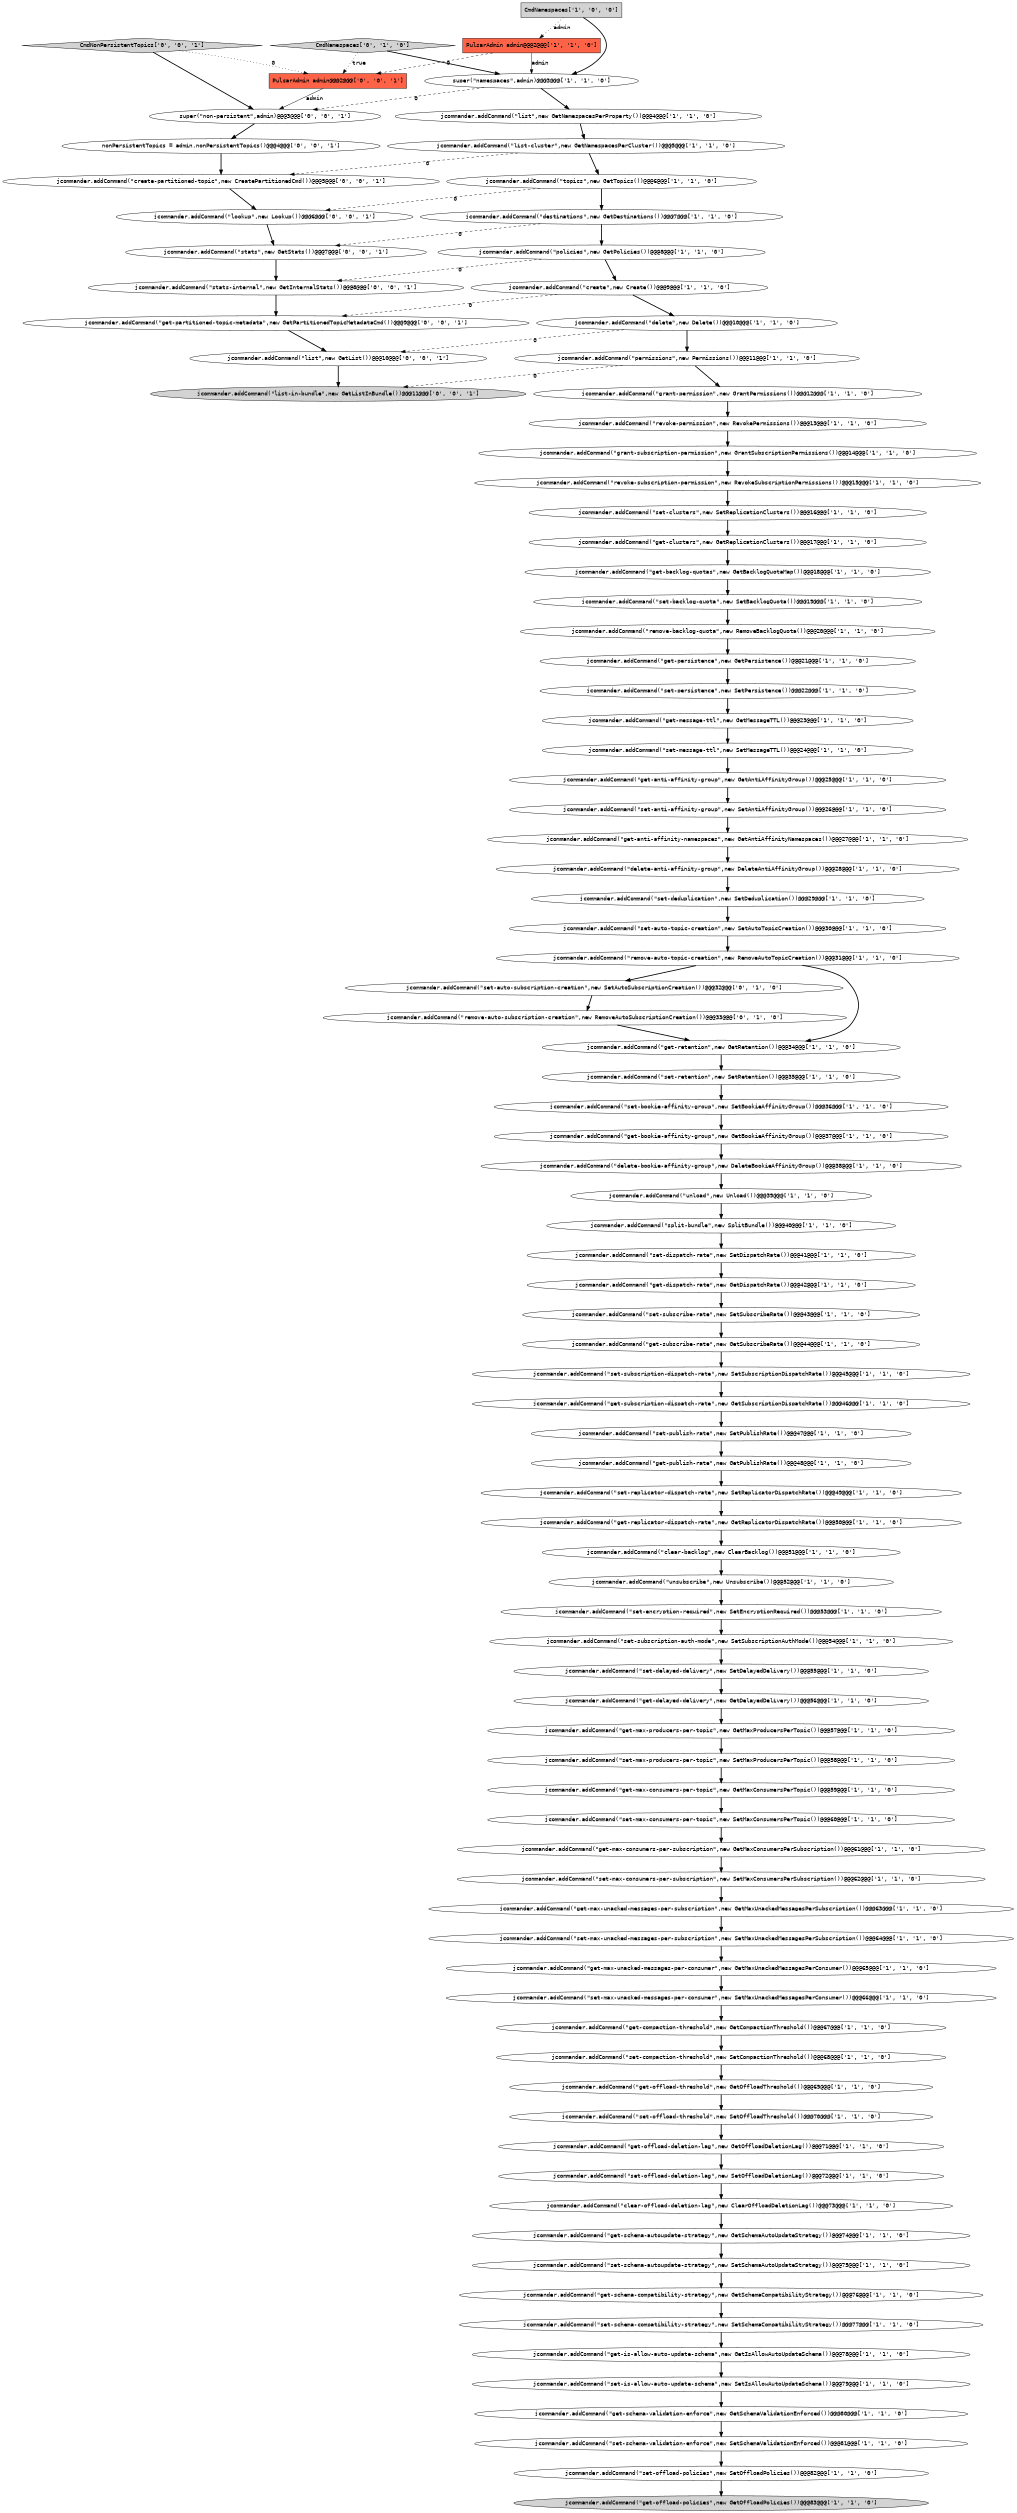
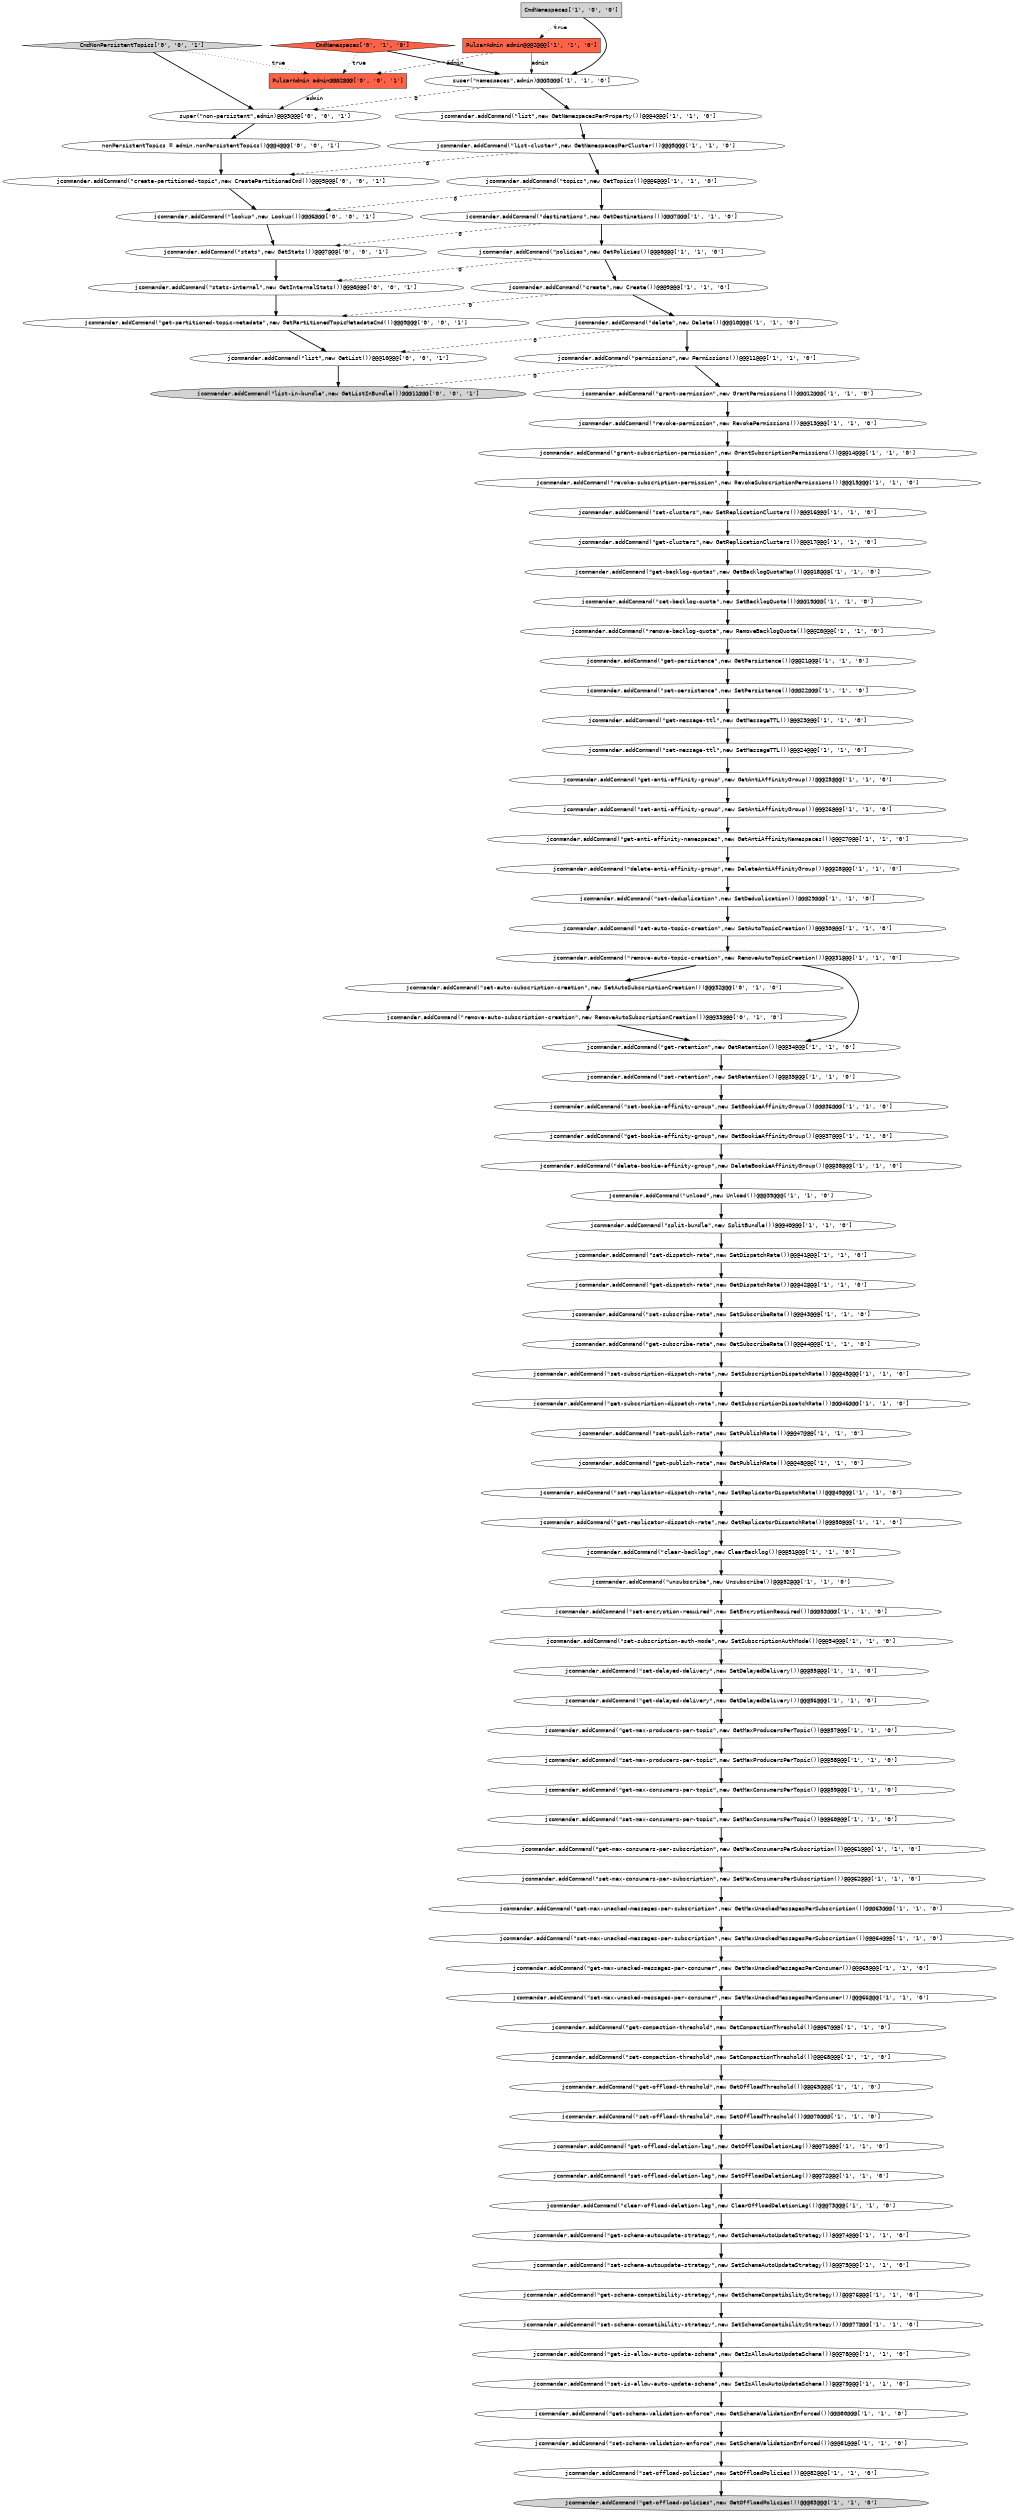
  digraph {
    fontname="DejaVu Sans Mono"
    node [fillcolor=white fontname="DejaVu Sans Mono" shape=ellipse style=filled]
    edge [fontname="DejaVu Sans Mono" style=bold]
    n1 [label="jcommander.addCommand(\"delete\",new Delete())@@@10@@@['1', '1', '0']"]
    n2 [label="jcommander.addCommand(\"list\",new GetList())@@@10@@@['0', '0', '1']"]
    n3 [label="jcommander.addCommand(\"permissions\",new Permissions())@@@11@@@['1', '1', '0']"]
    n4 [fillcolor=lightgray label="jcommander.addCommand(\"list-in-bundle\",new GetListInBundle())@@@11@@@['0', '0', '1']"]
    n5 [label="jcommander.addCommand(\"grant-permission\",new GrantPermissions())@@@12@@@['1', '1', '0']"]
    n6 [label="jcommander.addCommand(\"set-message-ttl\",new SetMessageTTL())@@@24@@@['1', '1', '0']"]
    n7 [label="jcommander.addCommand(\"get-anti-affinity-group\",new GetAntiAffinityGroup())@@@25@@@['1', '1', '0']"]
    n8 [label="jcommander.addCommand(\"set-anti-affinity-group\",new SetAntiAffinityGroup())@@@26@@@['1', '1', '0']"]
    n9 [label="jcommander.addCommand(\"get-schema-autoupdate-strategy\",new GetSchemaAutoUpdateStrategy())@@@74@@@['1', '1', '0']"]
    n10 [label="jcommander.addCommand(\"set-schema-autoupdate-strategy\",new SetSchemaAutoUpdateStrategy())@@@75@@@['1', '1', '0']"]
    n11 [label="jcommander.addCommand(\"get-schema-compatibility-strategy\",new GetSchemaCompatibilityStrategy())@@@76@@@['1', '1', '0']"]
    n12 [label="jcommander.addCommand(\"set-offload-deletion-lag\",new SetOffloadDeletionLag())@@@72@@@['1', '1', '0']"]
    n13 [label="jcommander.addCommand(\"clear-offload-deletion-lag\",new ClearOffloadDeletionLag())@@@73@@@['1', '1', '0']"]
    n14 [label="jcommander.addCommand(\"set-max-consumers-per-topic\",new SetMaxConsumersPerTopic())@@@60@@@['1', '1', '0']"]
    n15 [label="jcommander.addCommand(\"get-max-consumers-per-subscription\",new GetMaxConsumersPerSubscription())@@@61@@@['1', '1', '0']"]
    n16 [label="jcommander.addCommand(\"set-max-consumers-per-subscription\",new SetMaxConsumersPerSubscription())@@@62@@@['1', '1', '0']"]
    n17 [label="nonPersistentTopics = admin.nonPersistentTopics()@@@4@@@['0', '0', '1']"]
    n18 [label="jcommander.addCommand(\"create-partitioned-topic\",new CreatePartitionedCmd())@@@5@@@['0', '0', '1']"]
    n19 [label="jcommander.addCommand(\"lookup\",new Lookup())@@@6@@@['0', '0', '1']"]
    n20 [label="jcommander.addCommand(\"delete-bookie-affinity-group\",new DeleteBookieAffinityGroup())@@@38@@@['1', '1', '0']"]
    n21 [label="jcommander.addCommand(\"unload\",new Unload())@@@39@@@['1', '1', '0']"]
    n22 [label="jcommander.addCommand(\"split-bundle\",new SplitBundle())@@@40@@@['1', '1', '0']"]
    n23 [label="jcommander.addCommand(\"clear-backlog\",new ClearBacklog())@@@51@@@['1', '1', '0']"]
    n24 [label="jcommander.addCommand(\"unsubscribe\",new Unsubscribe())@@@52@@@['1', '1', '0']"]
    n25 [label="jcommander.addCommand(\"set-encryption-required\",new SetEncryptionRequired())@@@53@@@['1', '1', '0']"]
    n26 [label="jcommander.addCommand(\"stats\",new GetStats())@@@7@@@['0', '0', '1']"]
    n27 [label="jcommander.addCommand(\"stats-internal\",new GetInternalStats())@@@8@@@['0', '0', '1']"]
    n28 [label="jcommander.addCommand(\"set-deduplication\",new SetDeduplication())@@@29@@@['1', '1', '0']"]
    n29 [label="jcommander.addCommand(\"set-auto-topic-creation\",new SetAutoTopicCreation())@@@30@@@['1', '1', '0']"]
    n30 [label="jcommander.addCommand(\"remove-auto-topic-creation\",new RemoveAutoTopicCreation())@@@31@@@['1', '1', '0']"]
    n31 [label="jcommander.addCommand(\"set-dispatch-rate\",new SetDispatchRate())@@@41@@@['1', '1', '0']"]
    n32 [fillcolor=tomato label="PulsarAdmin admin@@@2@@@['1', '1', '0']" shape=box]
    n33 [label="super(\"namespaces\",admin)@@@3@@@['1', '1', '0']"]
    n34 [fillcolor=tomato label="PulsarAdmin admin@@@2@@@['0', '0', '1']" shape=box]
    n35 [label="jcommander.addCommand(\"list\",new GetNamespacesPerProperty())@@@4@@@['1', '1', '0']"]
    n36 [label="super(\"non-persistent\",admin)@@@3@@@['0', '0', '1']"]
    n37 [label="jcommander.addCommand(\"get-publish-rate\",new GetPublishRate())@@@48@@@['1', '1', '0']"]
    n38 [label="jcommander.addCommand(\"set-replicator-dispatch-rate\",new SetReplicatorDispatchRate())@@@49@@@['1', '1', '0']"]
    n39 [label="jcommander.addCommand(\"get-replicator-dispatch-rate\",new GetReplicatorDispatchRate())@@@50@@@['1', '1', '0']"]
    n40 [label="jcommander.addCommand(\"get-max-unacked-messages-per-subscription\",new GetMaxUnackedMessagesPerSubscription())@@@63@@@['1', '1', '0']"]
    n41 [label="jcommander.addCommand(\"set-retention\",new SetRetention())@@@35@@@['1', '1', '0']"]
    n42 [label="jcommander.addCommand(\"set-bookie-affinity-group\",new SetBookieAffinityGroup())@@@36@@@['1', '1', '0']"]
    n43 [label="jcommander.addCommand(\"get-bookie-affinity-group\",new GetBookieAffinityGroup())@@@37@@@['1', '1', '0']"]
    n44 [label="jcommander.addCommand(\"set-schema-compatibility-strategy\",new SetSchemaCompatibilityStrategy())@@@77@@@['1', '1', '0']"]
    n45 [label="jcommander.addCommand(\"get-is-allow-auto-update-schema\",new GetIsAllowAutoUpdateSchema())@@@78@@@['1', '1', '0']"]
    n46 [label="jcommander.addCommand(\"set-is-allow-auto-update-schema\",new SetIsAllowAutoUpdateSchema())@@@79@@@['1', '1', '0']"]
    n47 [label="jcommander.addCommand(\"set-offload-threshold\",new SetOffloadThreshold())@@@70@@@['1', '1', '0']"]
    n48 [label="jcommander.addCommand(\"get-offload-deletion-lag\",new GetOffloadDeletionLag())@@@71@@@['1', '1', '0']"]
    n49 [label="jcommander.addCommand(\"set-subscription-auth-mode\",new SetSubscriptionAuthMode())@@@54@@@['1', '1', '0']"]
    n50 [label="jcommander.addCommand(\"set-subscription-dispatch-rate\",new SetSubscriptionDispatchRate())@@@45@@@['1', '1', '0']"]
    n51 [label="jcommander.addCommand(\"get-subscription-dispatch-rate\",new GetSubscriptionDispatchRate())@@@46@@@['1', '1', '0']"]
    n52 [label="jcommander.addCommand(\"set-publish-rate\",new SetPublishRate())@@@47@@@['1', '1', '0']"]
    n53 [label="jcommander.addCommand(\"set-max-unacked-messages-per-subscription\",new SetMaxUnackedMessagesPerSubscription())@@@64@@@['1', '1', '0']"]
    n54 [label="jcommander.addCommand(\"get-max-unacked-messages-per-consumer\",new GetMaxUnackedMessagesPerConsumer())@@@65@@@['1', '1', '0']"]
    n55 [label="jcommander.addCommand(\"set-max-unacked-messages-per-consumer\",new SetMaxUnackedMessagesPerConsumer())@@@66@@@['1', '1', '0']"]
    n56 [label="jcommander.addCommand(\"set-delayed-delivery\",new SetDelayedDelivery())@@@55@@@['1', '1', '0']"]
    n57 [label="jcommander.addCommand(\"list-cluster\",new GetNamespacesPerCluster())@@@5@@@['1', '1', '0']"]
    n58 [label="jcommander.addCommand(\"revoke-subscription-permission\",new RevokeSubscriptionPermissions())@@@15@@@['1', '1', '0']"]
    n59 [label="jcommander.addCommand(\"set-clusters\",new SetReplicationClusters())@@@16@@@['1', '1', '0']"]
    n60 [label="jcommander.addCommand(\"get-clusters\",new GetReplicationClusters())@@@17@@@['1', '1', '0']"]
    n61 [label="jcommander.addCommand(\"grant-subscription-permission\",new GrantSubscriptionPermissions())@@@14@@@['1', '1', '0']"]
    n62 [label="jcommander.addCommand(\"set-offload-policies\",new SetOffloadPolicies())@@@82@@@['1', '1', '0']"]
    n63 [fillcolor=lightgray label="jcommander.addCommand(\"get-offload-policies\",new GetOffloadPolicies())@@@83@@@['1', '1', '0']"]
    n64 [label="jcommander.addCommand(\"get-subscribe-rate\",new GetSubscribeRate())@@@44@@@['1', '1', '0']"]
    n65 [label="jcommander.addCommand(\"set-auto-subscription-creation\",new SetAutoSubscriptionCreation())@@@32@@@['0', '1', '0']"]
    n66 [label="jcommander.addCommand(\"remove-auto-subscription-creation\",new RemoveAutoSubscriptionCreation())@@@33@@@['0', '1', '0']"]
    n67 [label="jcommander.addCommand(\"get-retention\",new GetRetention())@@@34@@@['1', '1', '0']"]
    n68 [label="jcommander.addCommand(\"get-dispatch-rate\",new GetDispatchRate())@@@42@@@['1', '1', '0']"]
    n69 [label="jcommander.addCommand(\"set-subscribe-rate\",new SetSubscribeRate())@@@43@@@['1', '1', '0']"]
    n70 [label="jcommander.addCommand(\"topics\",new GetTopics())@@@6@@@['1', '1', '0']"]
    n71 [label="jcommander.addCommand(\"get-anti-affinity-namespaces\",new GetAntiAffinityNamespaces())@@@27@@@['1', '1', '0']"]
    n72 [label="jcommander.addCommand(\"delete-anti-affinity-group\",new DeleteAntiAffinityGroup())@@@28@@@['1', '1', '0']"]
    n73 [label="jcommander.addCommand(\"get-partitioned-topic-metadata\",new GetPartitionedTopicMetadataCmd())@@@9@@@['0', '0', '1']"]
    n74 [label="jcommander.addCommand(\"set-max-producers-per-topic\",new SetMaxProducersPerTopic())@@@58@@@['1', '1', '0']"]
    n75 [label="jcommander.addCommand(\"get-max-consumers-per-topic\",new GetMaxConsumersPerTopic())@@@59@@@['1', '1', '0']"]
    n76 [label="jcommander.addCommand(\"set-backlog-quota\",new SetBacklogQuota())@@@19@@@['1', '1', '0']"]
    n77 [label="jcommander.addCommand(\"remove-backlog-quota\",new RemoveBacklogQuota())@@@20@@@['1', '1', '0']"]
    n78 [label="jcommander.addCommand(\"get-persistence\",new GetPersistence())@@@21@@@['1', '1', '0']"]
    n79 [label="jcommander.addCommand(\"get-schema-validation-enforce\",new GetSchemaValidationEnforced())@@@80@@@['1', '1', '0']"]
    n80 [label="jcommander.addCommand(\"set-schema-validation-enforce\",new SetSchemaValidationEnforced())@@@81@@@['1', '1', '0']"]
    n81 [label="jcommander.addCommand(\"set-compaction-threshold\",new SetCompactionThreshold())@@@68@@@['1', '1', '0']"]
    n82 [label="jcommander.addCommand(\"get-offload-threshold\",new GetOffloadThreshold())@@@69@@@['1', '1', '0']"]
    n83 [label="jcommander.addCommand(\"get-backlog-quotas\",new GetBacklogQuotaMap())@@@18@@@['1', '1', '0']"]
    n84 [label="jcommander.addCommand(\"get-max-producers-per-topic\",new GetMaxProducersPerTopic())@@@57@@@['1', '1', '0']"]
    n85 [label="jcommander.addCommand(\"destinations\",new GetDestinations())@@@7@@@['1', '1', '0']"]
    n86 [label="jcommander.addCommand(\"policies\",new GetPolicies())@@@8@@@['1', '1', '0']"]
    n87 [label="jcommander.addCommand(\"create\",new Create())@@@9@@@['1', '1', '0']"]
    n88 [fillcolor=lightgray label="CmdNonPersistentTopics['0', '0', '1']" shape=diamond]
    n89 [fillcolor=lightgray label="CmdNamespaces['1', '0', '0']" shape=box]
    n90 [label="jcommander.addCommand(\"revoke-permission\",new RevokePermissions())@@@13@@@['1', '1', '0']"]
    n91 [label="jcommander.addCommand(\"set-persistence\",new SetPersistence())@@@22@@@['1', '1', '0']"]
    n92 [label="jcommander.addCommand(\"get-compaction-threshold\",new GetCompactionThreshold())@@@67@@@['1', '1', '0']"]
    n93 [label="jcommander.addCommand(\"get-message-ttl\",new GetMessageTTL())@@@23@@@['1', '1', '0']"]
    n94 [label="jcommander.addCommand(\"get-delayed-delivery\",new GetDelayedDelivery())@@@56@@@['1', '1', '0']"]
-   n95 [fillcolor=lightgray label="CmdNamespaces['0', '1', '0']" shape=diamond]
+   n95 [fillcolor=tomato label="CmdNamespaces['0', '1', '0']" shape=diamond]
    n1 -> n2 [label=0 style=dashed]
    n1 -> n3
    n2 -> n4
    n3 -> n4 [label=0 style=dashed]
    n3 -> n5
    n5 -> n90
    n6 -> n7
    n7 -> n8
    n8 -> n71
    n9 -> n10
    n10 -> n11
    n11 -> n44
    n12 -> n13
    n13 -> n9
    n14 -> n15
    n15 -> n16
    n16 -> n40
    n17 -> n18
    n18 -> n19
    n19 -> n26
    n20 -> n21
    n21 -> n22
    n22 -> n31
    n23 -> n24
    n24 -> n25
    n25 -> n49
    n26 -> n27
    n27 -> n73
    n28 -> n29
    n29 -> n30
    n30 -> n65
    n30 -> n67
    n31 -> n68
    n32 -> n33 [label=admin style=solid]
-   n32 -> n34 [label=0 style=dashed]
+   n32 -> n34 [label=admin style=dashed]
    n33 -> n35
    n33 -> n36 [label=0 style=dashed]
    n34 -> n36 [label=admin style=solid]
    n35 -> n57
    n36 -> n17
    n37 -> n38
    n38 -> n39
    n39 -> n23
    n40 -> n53
    n41 -> n42
    n42 -> n43
    n43 -> n20
    n44 -> n45
    n45 -> n46
    n46 -> n79
    n47 -> n48
    n48 -> n12
    n49 -> n56
    n50 -> n51
    n51 -> n52
    n52 -> n37
    n53 -> n54
    n54 -> n55
    n55 -> n92
    n56 -> n94
    n57 -> n18 [label=0 style=dashed]
    n57 -> n70
    n58 -> n59
    n59 -> n60
    n60 -> n83
    n61 -> n58
    n62 -> n63
    n64 -> n50
    n65 -> n66
    n66 -> n67
    n67 -> n41
    n68 -> n69
    n69 -> n64
    n70 -> n19 [label=0 style=dashed]
    n70 -> n85
    n71 -> n72
    n72 -> n28
    n73 -> n2
    n74 -> n75
    n75 -> n14
    n76 -> n77
    n77 -> n78
    n78 -> n91
    n79 -> n80
    n80 -> n62
    n81 -> n82
    n82 -> n47
    n83 -> n76
    n84 -> n74
    n85 -> n26 [label=0 style=dashed]
    n85 -> n86
    n86 -> n27 [label=0 style=dashed]
    n86 -> n87
    n87 -> n1
    n87 -> n73 [label=0 style=dashed]
-   n88 -> n34 [label=0 style=dotted]
+   n88 -> n34 [label=true style=dotted]
    n88 -> n36
-   n89 -> n32 [label=admin style=dotted]
+   n89 -> n32 [label=true style=dotted]
    n89 -> n33
    n90 -> n61
    n91 -> n93
    n92 -> n81
    n93 -> n6
    n94 -> n84
    n95 -> n33
    n95 -> n34 [label=true style=dotted]
  }
